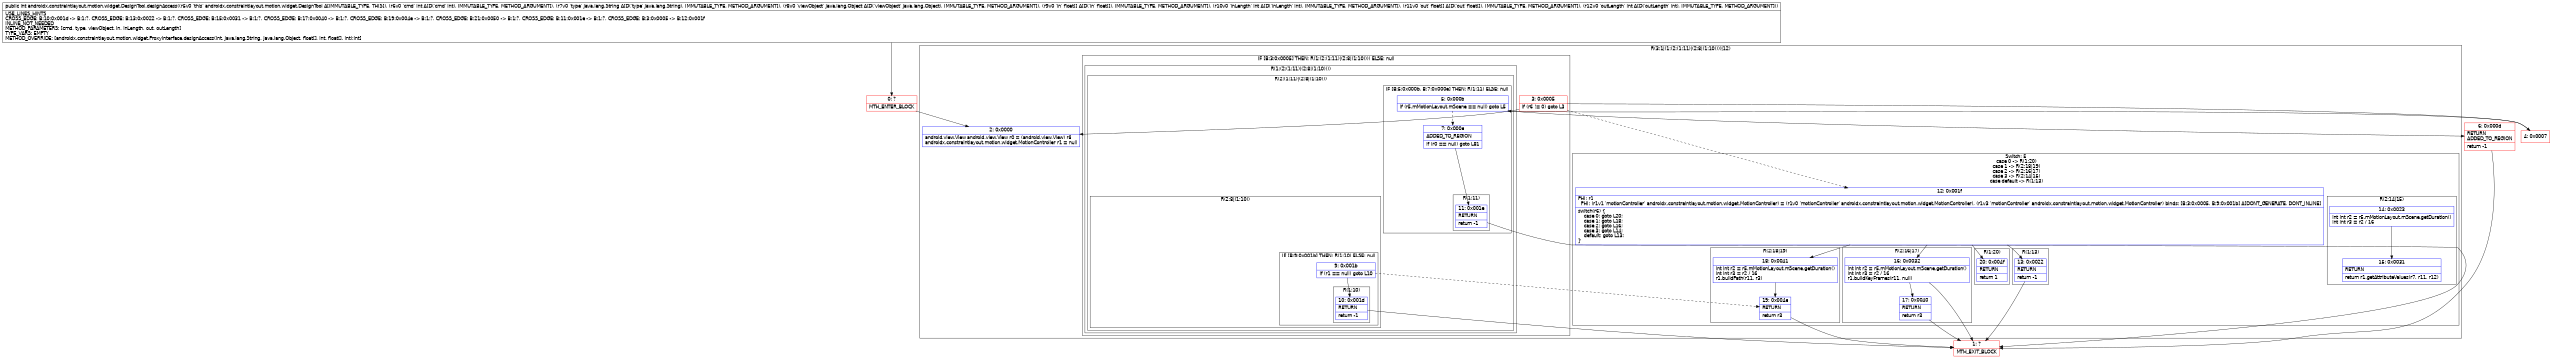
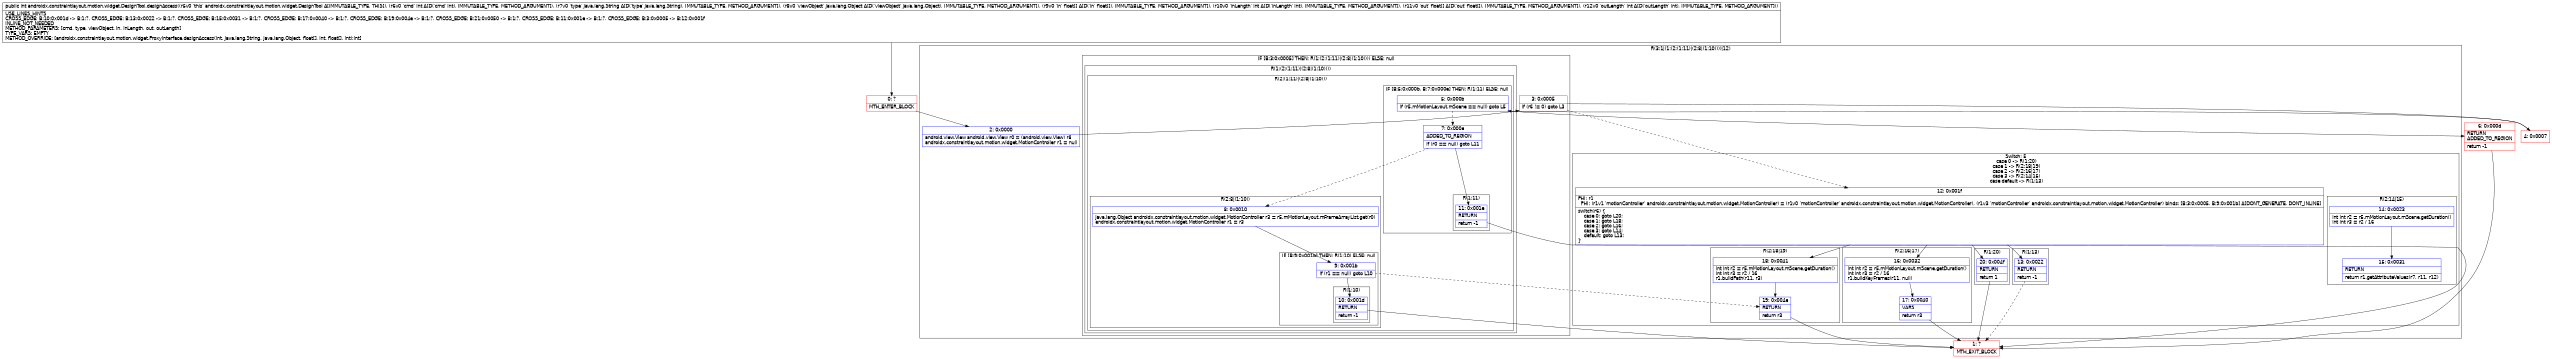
  digraph {
    fontname="DejaVu Sans"
    node [color=blue fontname="DejaVu Sans" shape=record]
    edge [fontname="DejaVu Sans"]
    n1 [label="{11\:\ 0x001e|RETURN\l|return \-1\l}"]
    n2 [label="{5\:\ 0x000b|if (r5.mMotionLayout.mScene == null) goto L5\l}"]
-   n3 [label="{7\:\ 0x000e|ADDED_TO_REGION\l|if (r0 == null) goto L81\l}"]
+   n3 [label="{7\:\ 0x000e|ADDED_TO_REGION\l|if (r0 == null) goto L11\l}"]
    n4 [label="{10\:\ 0x001d|RETURN\l|return \-1\l}"]
    n5 [label="{9\:\ 0x001b|if (r1 == null) goto L10\l}"]
+   n6 [label="{8\:\ 0x0010|java.lang.Object androidx.constraintlayout.motion.widget.MotionController r3 = r5.mMotionLayout.mFrameArrayList.get(r0)\landroidx.constraintlayout.motion.widget.MotionController r1 = r3\l}"]
    n7 [color=red label="{3\:\ 0x0005|if (r6 != 0) goto L3\l}"]
    n8 [label="{20\:\ 0x004f|RETURN\l|return 1\l}"]
    n9 [label="{18\:\ 0x0041|int int r2 = r5.mMotionLayout.mScene.getDuration()\lint int r3 = r2 \/ 16\lr1.buildPath(r11, r3)\l}"]
    n10 [label="{19\:\ 0x004e|RETURN\l|return r3\l}"]
    n11 [label="{16\:\ 0x0032|int int r2 = r5.mMotionLayout.mScene.getDuration()\lint int r3 = r2 \/ 16\lr1.buildKeyFrames(r11, null)\l}"]
-   n12 [label="{17\:\ 0x0040|RETURN\l|return r3\l}"]
+   n12 [label="{17\:\ 0x0040|VARS\l|return r3\l}"]
    n13 [label="{14\:\ 0x0023|int int r2 = r5.mMotionLayout.mScene.getDuration()\lint int r3 = r2 \/ 16\l}"]
    n14 [label="{15\:\ 0x0031|RETURN\l|return r1.getAttributeValues(r7, r11, r12)\l}"]
    n15 [label="{13\:\ 0x0022|RETURN\l|return \-1\l}"]
    n16 [label="{12\:\ 0x001f|PHI: r1 \l  PHI: (r1v1 'motionController' androidx.constraintlayout.motion.widget.MotionController) = (r1v0 'motionController' androidx.constraintlayout.motion.widget.MotionController), (r1v3 'motionController' androidx.constraintlayout.motion.widget.MotionController) binds: [B:3:0x0005, B:9:0x001b] A[DONT_GENERATE, DONT_INLINE]\l|switch(r6) \{\l    case 0: goto L20;\l    case 1: goto L18;\l    case 2: goto L16;\l    case 3: goto L14;\l    default: goto L13;\l\}\l}"]
    n17 [label="{2\:\ 0x0000|android.view.View android.view.View r0 = (android.view.View) r8\landroidx.constraintlayout.motion.widget.MotionController r1 = null\l}"]
    n18 [color=red label="{1\:\ ?|MTH_EXIT_BLOCK\l}"]
    n19 [color=red label="{6\:\ 0x000d|RETURN\lADDED_TO_REGION\l|return \-1\l}"]
    n20 [color=red label="{4\:\ 0x0007}"]
    n21 [color=red label="{0\:\ ?|MTH_ENTER_BLOCK\l}"]
    n22 [label="{public int androidx.constraintlayout.motion.widget.DesignTool.designAccess((r5v0 'this' androidx.constraintlayout.motion.widget.DesignTool A[IMMUTABLE_TYPE, THIS]), (r6v0 'cmd' int A[D('cmd' int), IMMUTABLE_TYPE, METHOD_ARGUMENT]), (r7v0 'type' java.lang.String A[D('type' java.lang.String), IMMUTABLE_TYPE, METHOD_ARGUMENT]), (r8v0 'viewObject' java.lang.Object A[D('viewObject' java.lang.Object), IMMUTABLE_TYPE, METHOD_ARGUMENT]), (r9v0 'in' float[] A[D('in' float[]), IMMUTABLE_TYPE, METHOD_ARGUMENT]), (r10v0 'inLength' int A[D('inLength' int), IMMUTABLE_TYPE, METHOD_ARGUMENT]), (r11v0 'out' float[] A[D('out' float[]), IMMUTABLE_TYPE, METHOD_ARGUMENT]), (r12v0 'outLength' int A[D('outLength' int), IMMUTABLE_TYPE, METHOD_ARGUMENT]))  | USE_LINES_HINTS\lCROSS_EDGE: B:10:0x001d \-\> B:1:?, CROSS_EDGE: B:13:0x0022 \-\> B:1:?, CROSS_EDGE: B:15:0x0031 \-\> B:1:?, CROSS_EDGE: B:17:0x0040 \-\> B:1:?, CROSS_EDGE: B:19:0x004e \-\> B:1:?, CROSS_EDGE: B:21:0x0050 \-\> B:1:?, CROSS_EDGE: B:11:0x001e \-\> B:1:?, CROSS_EDGE: B:3:0x0005 \-\> B:12:0x001f\lINLINE_NOT_NEEDED\lMETHOD_PARAMETERS: [cmd, type, viewObject, in, inLength, out, outLength]\lTYPE_VARS: EMPTY\lMETHOD_OVERRIDE: [androidx.constraintlayout.motion.widget.ProxyInterface.designAccess(int, java.lang.String, java.lang.Object, float[], int, float[], int):int]\l}" color=""]
    subgraph cluster_1 {
      label="R(3:1|(1:(2:(1:11)|(2:8|(1:10))))|12)"
      n17
      subgraph cluster_2 {
        label="IF [B:3:0x0005] THEN: R(1:(2:(1:11)|(2:8|(1:10)))) ELSE: null"
        n7
        subgraph cluster_3 {
          label="R(1:(2:(1:11)|(2:8|(1:10))))"
          subgraph cluster_4 {
            label="R(2:(1:11)|(2:8|(1:10)))"
            subgraph cluster_5 {
              label="IF [B:5:0x000b, B:7:0x000e] THEN: R(1:11) ELSE: null"
              n2
              n3
              subgraph cluster_6 {
                label="R(1:11)"
                n1
              }
            }
            subgraph cluster_7 {
              label="R(2:8|(1:10))"
+             n6
              subgraph cluster_8 {
                label="IF [B:9:0x001b] THEN: R(1:10) ELSE: null"
                n5
                subgraph cluster_9 {
                  label="R(1:10)"
                  n4
                }
              }
            }
          }
        }
      }
      subgraph cluster_10 {
        label="Switch: 5\n case 0 -> R(1:20)\n case 1 -> R(2:18|19)\n case 2 -> R(2:16|17)\n case 3 -> R(2:14|15)\n case default -> R(1:13)"
        n16
        subgraph cluster_11 {
          label="R(1:20)"
          n8
        }
        subgraph cluster_12 {
          label="R(2:18|19)"
          n9
          n10
        }
        subgraph cluster_13 {
          label="R(2:16|17)"
          n11
          n12
        }
        subgraph cluster_14 {
          label="R(2:14|15)"
          n13
          n14
        }
        subgraph cluster_15 {
          label="R(1:13)"
          n15
        }
      }
    }
    n1 -> n18
    n2 -> n3 [style=dashed]
    n2 -> n19
    n3 -> n1
+   n3 -> n6 [style=dashed]
    n4 -> n18
    n5 -> n4
    n5 -> n10 [style=dashed]
+   n6 -> n5
    n7 -> n16 [style=dashed]
    n7 -> n20
-   n11 -> n18
+   n8 -> n18
    n9 -> n10
    n10 -> n18
    n11 -> n12
    n12 -> n18
    n13 -> n14
-   n15 -> n18
+   n15 -> n18 [style=dashed]
    n16 -> n8
    n16 -> n9
    n16 -> n11
    n16 -> n15
-   n7 -> n17
+   n17 -> n7
    n19 -> n18
    n20 -> n2
    n21 -> n17
    n22 -> n21
  }
